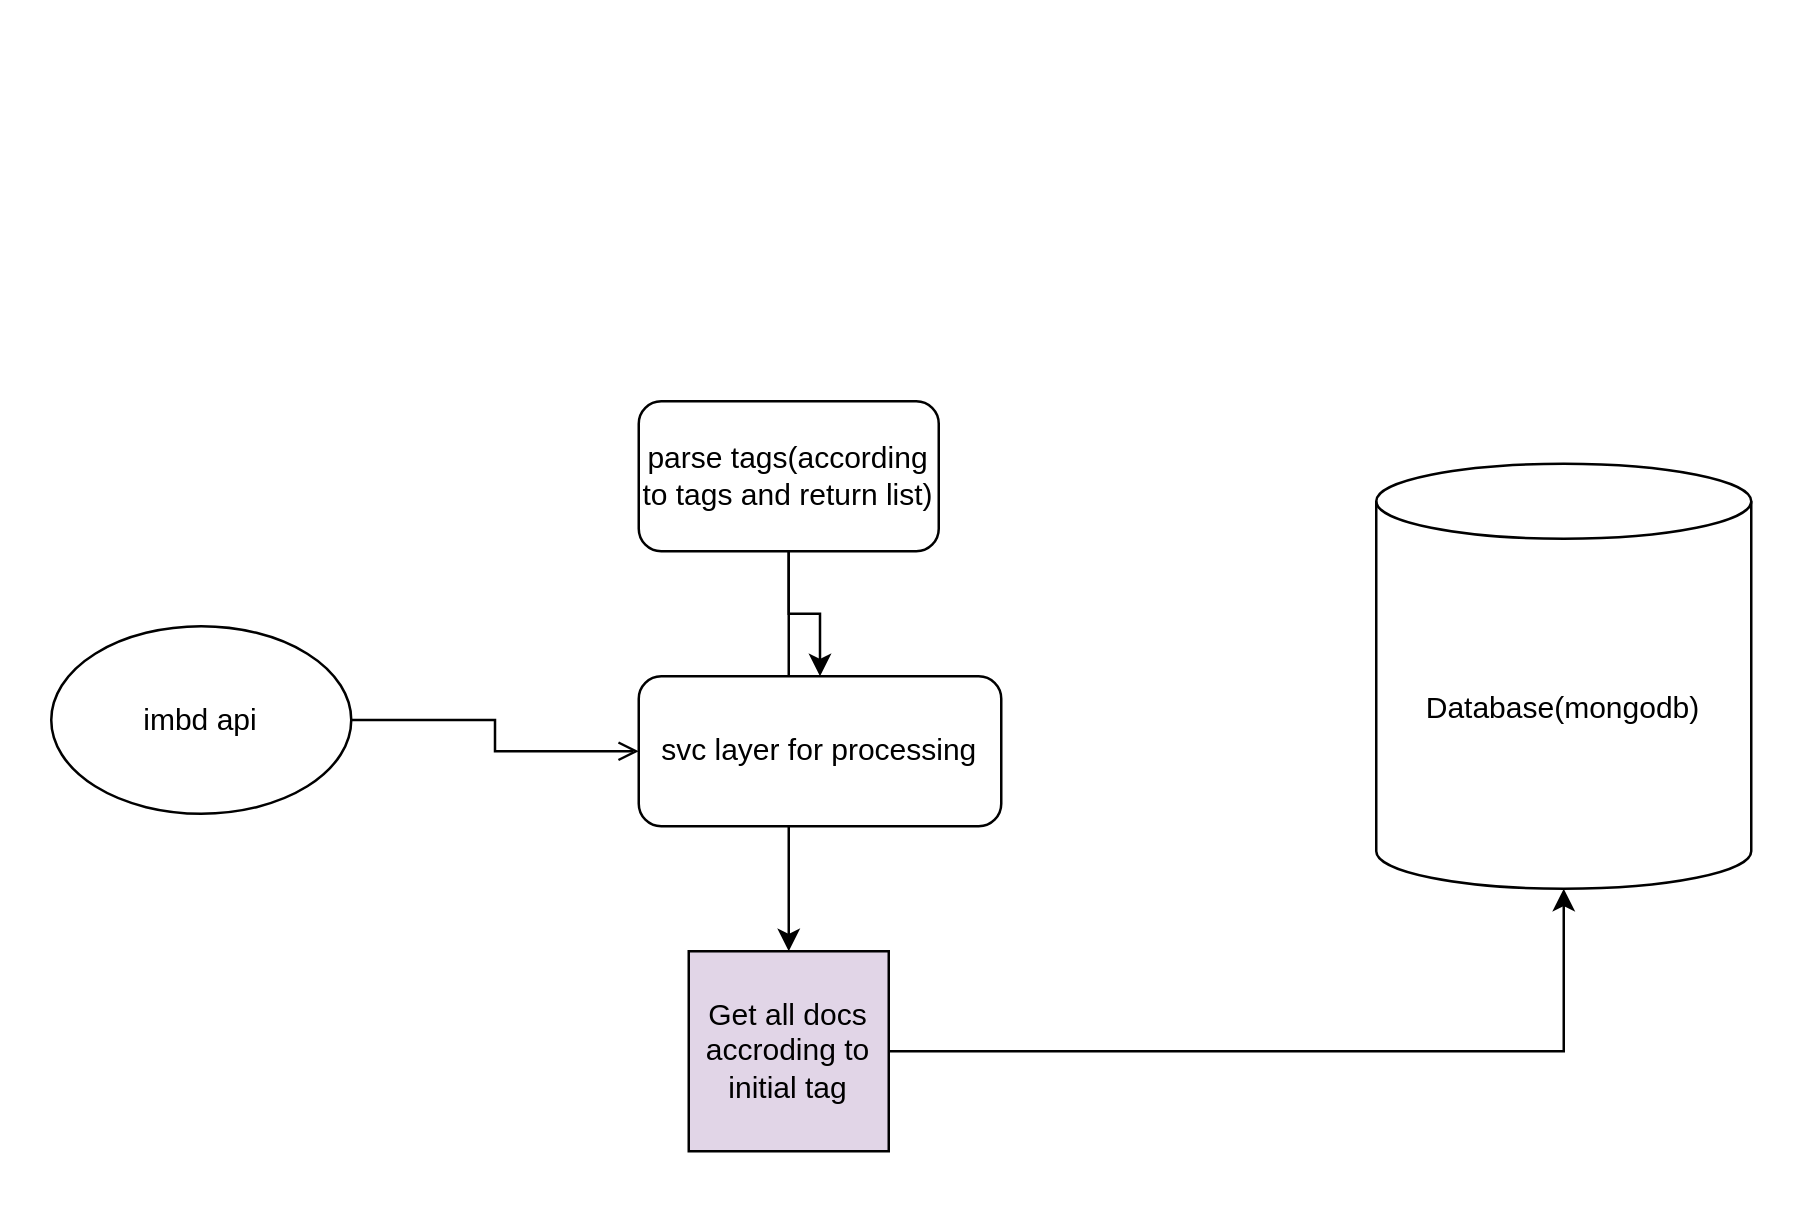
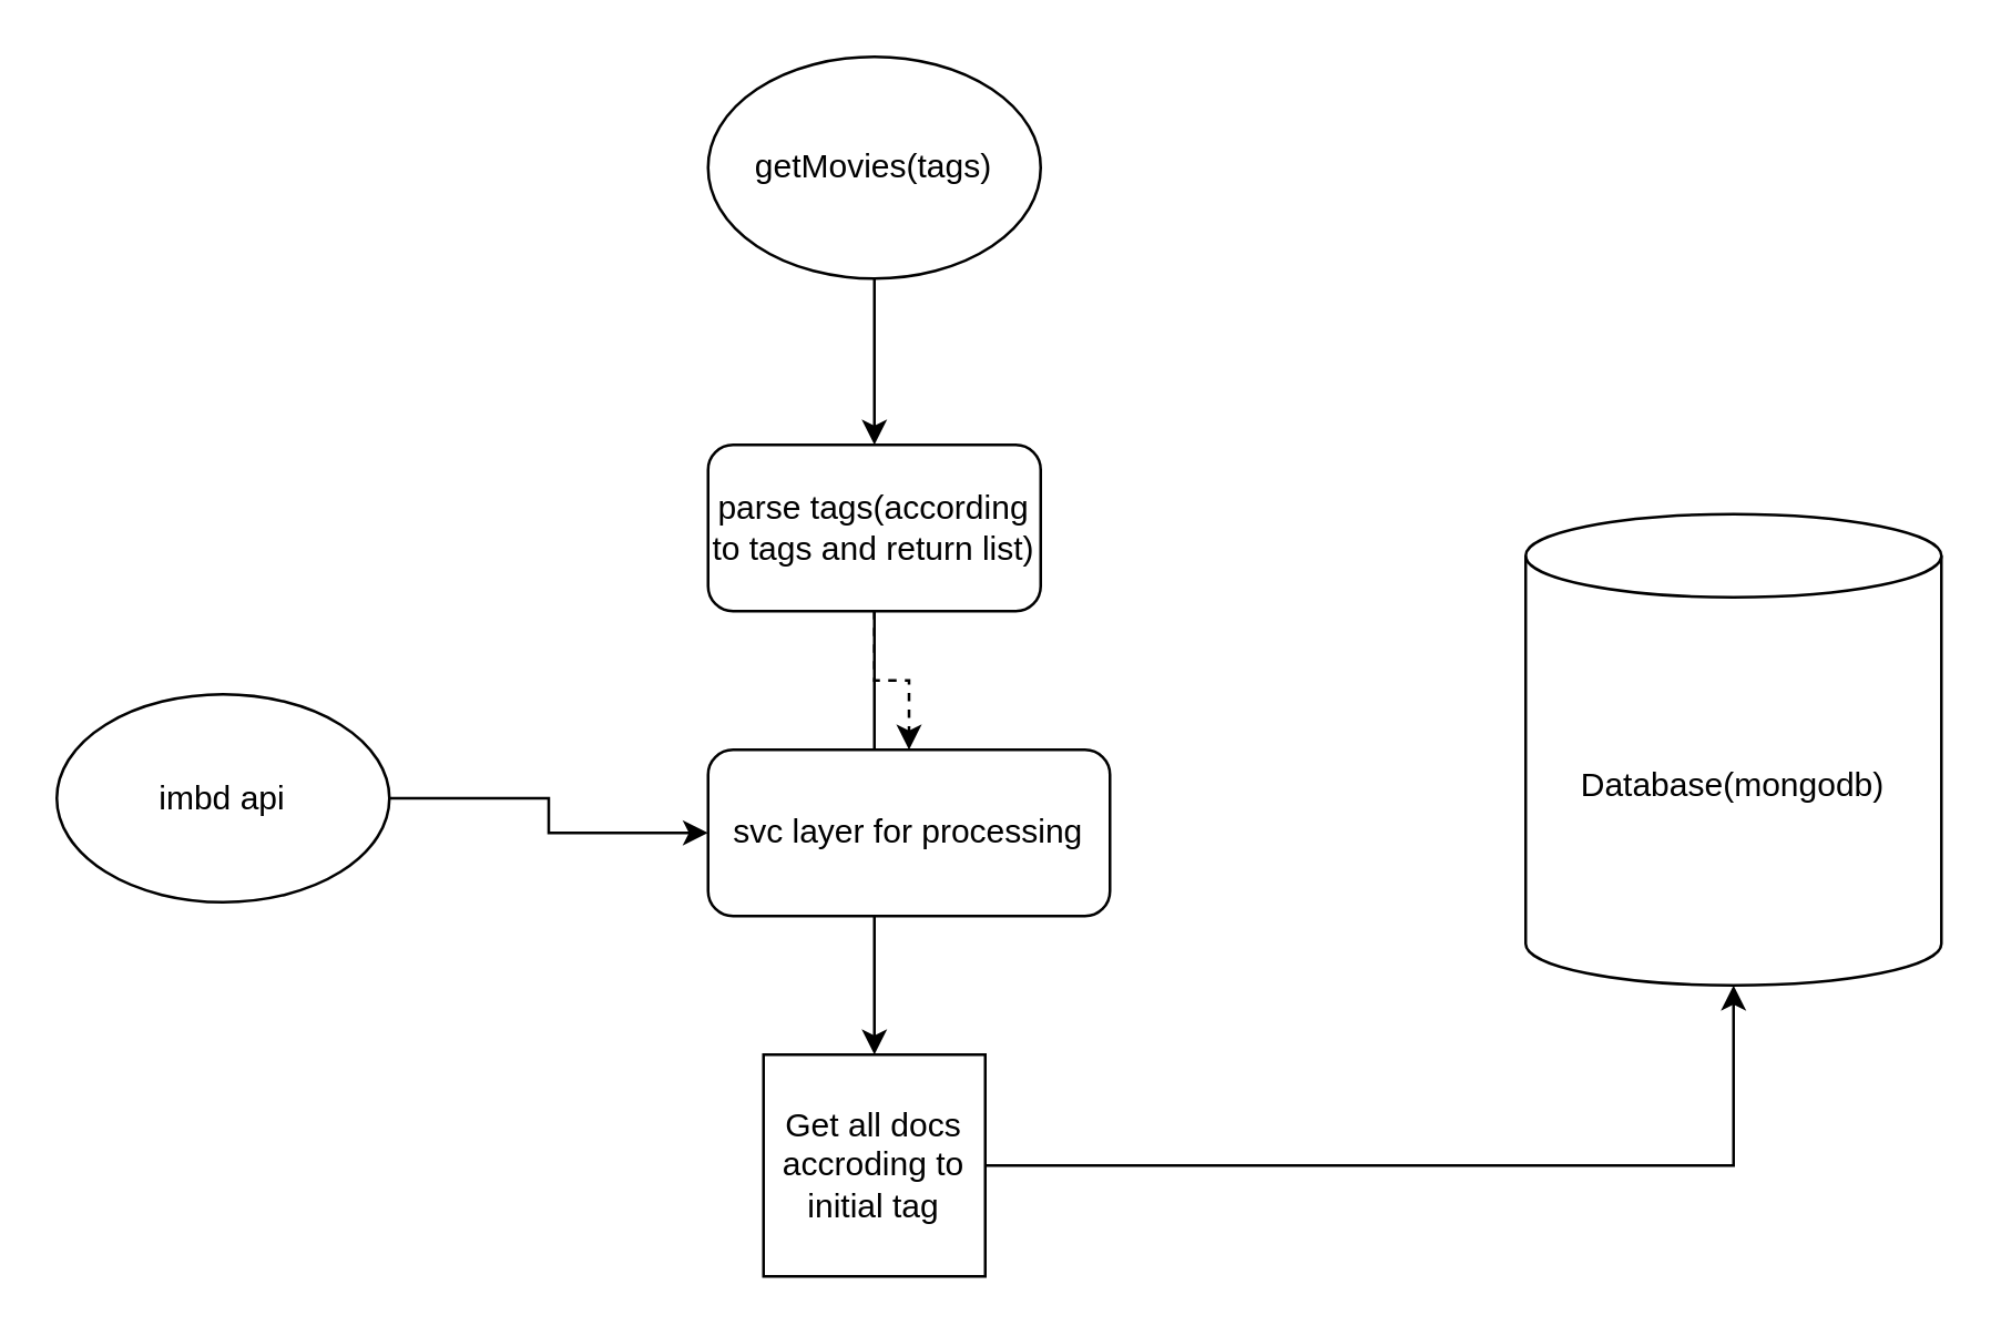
  <mxCell id="0" />
  <mxCell id="1" parent="0" />
  <mxCell id="2" value="Database(mongodb)" style="shape=cylinder3;whiteSpace=wrap;html=1;boundedLbl=1;backgroundOutline=1;size=15;" parent="1" vertex="1"><mxGeometry x="550" y="185" width="150" height="170" as="geometry" /></mxCell>
+ <mxCell id="3" style="edgeStyle=orthogonalEdgeStyle;rounded=0;orthogonalLoop=1;jettySize=auto;html=1;entryX=0.5;entryY=0;entryDx=0;entryDy=0;" parent="1" source="4" target="7" edge="1"><mxGeometry relative="1" as="geometry" /></mxCell>
+ <mxCell id="4" value="getMovies(tags)" style="ellipse;whiteSpace=wrap;html=1;" parent="1" vertex="1"><mxGeometry x="255" y="20" width="120" height="80" as="geometry" /></mxCell>
  <mxCell id="5" style="edgeStyle=orthogonalEdgeStyle;rounded=0;orthogonalLoop=1;jettySize=auto;html=1;entryX=0.5;entryY=0;entryDx=0;entryDy=0;" parent="1" source="7" target="9" edge="1"><mxGeometry relative="1" as="geometry" /></mxCell>
- <mxCell id="6" style="edgeStyle=orthogonalEdgeStyle;rounded=0;orthogonalLoop=1;jettySize=auto;html=1;entryX=0.5;entryY=0;entryDx=0;entryDy=0;" parent="1" source="7" target="10" edge="1"><mxGeometry relative="1" as="geometry" /></mxCell>
+ <mxCell id="6" style="edgeStyle=orthogonalEdgeStyle;rounded=0;orthogonalLoop=1;jettySize=auto;html=1;entryX=0.5;entryY=0;entryDx=0;entryDy=0;dashed=1;" parent="1" source="7" target="10" edge="1"><mxGeometry relative="1" as="geometry" /></mxCell>
  <mxCell id="7" value="parse tags(according to tags and return list)" style="rounded=1;whiteSpace=wrap;html=1;" parent="1" vertex="1"><mxGeometry x="255" y="160" width="120" height="60" as="geometry" /></mxCell>
  <mxCell id="8" style="edgeStyle=orthogonalEdgeStyle;rounded=0;orthogonalLoop=1;jettySize=auto;html=1;entryX=0.5;entryY=1;entryDx=0;entryDy=0;entryPerimeter=0;" parent="1" source="9" target="2" edge="1"><mxGeometry relative="1" as="geometry" /></mxCell>
- <mxCell id="9" value="Get all docs accroding to initial tag" style="whiteSpace=wrap;html=1;aspect=fixed;fillColor=#e1d5e7;" parent="1" vertex="1"><mxGeometry x="275" y="380" width="80" height="80" as="geometry" /></mxCell>
+ <mxCell id="9" value="Get all docs accroding to initial tag" style="whiteSpace=wrap;html=1;aspect=fixed;" parent="1" vertex="1"><mxGeometry x="275" y="380" width="80" height="80" as="geometry" /></mxCell>
  <mxCell id="10" value="svc layer for processing" style="rounded=1;whiteSpace=wrap;html=1;" parent="1" vertex="1"><mxGeometry x="255" y="270" width="145" height="60" as="geometry" /></mxCell>
- <mxCell id="11" style="edgeStyle=orthogonalEdgeStyle;rounded=0;orthogonalLoop=1;jettySize=auto;html=1;entryX=0;entryY=0.5;entryDx=0;entryDy=0;endArrow=open;" parent="1" source="12" target="10" edge="1"><mxGeometry relative="1" as="geometry" /></mxCell>
+ <mxCell id="11" style="edgeStyle=orthogonalEdgeStyle;rounded=0;orthogonalLoop=1;jettySize=auto;html=1;entryX=0;entryY=0.5;entryDx=0;entryDy=0;" parent="1" source="12" target="10" edge="1"><mxGeometry relative="1" as="geometry" /></mxCell>
  <mxCell id="12" value="imbd api" style="ellipse;whiteSpace=wrap;html=1;" parent="1" vertex="1"><mxGeometry x="20" y="250" width="120" height="75" as="geometry" /></mxCell>
